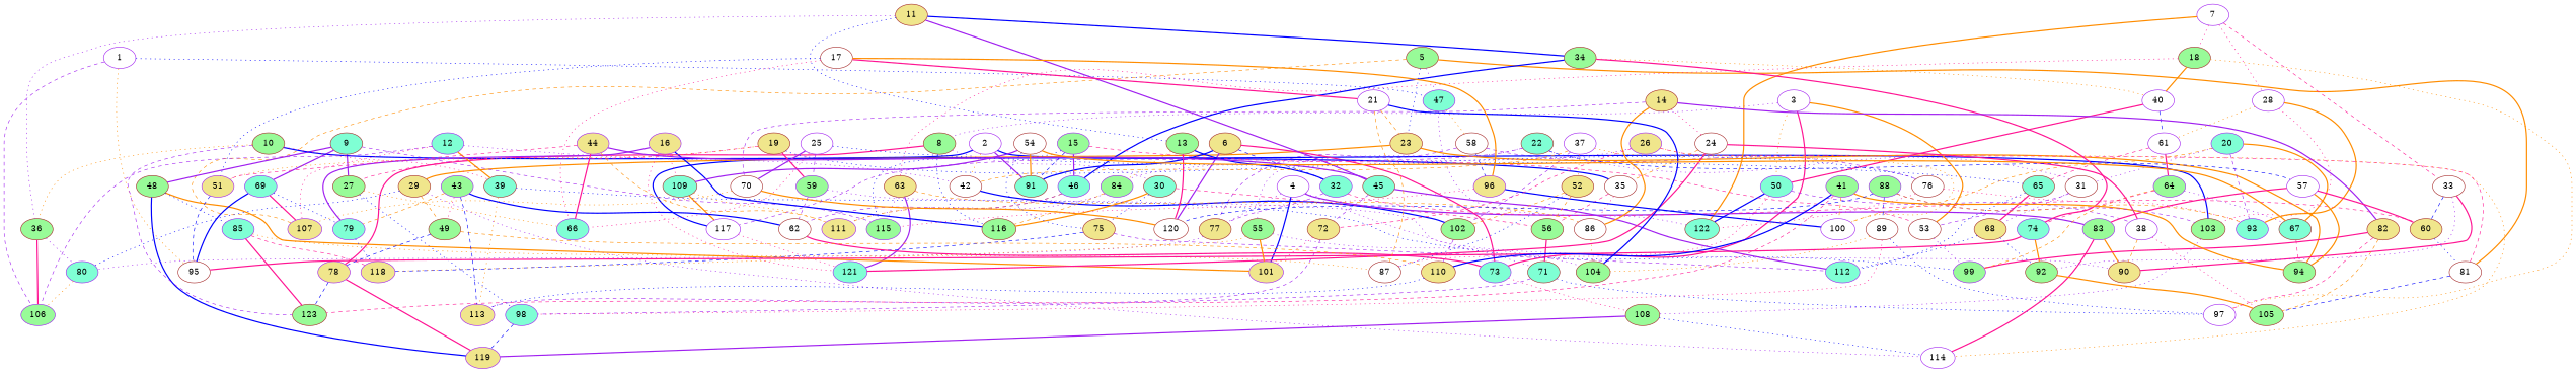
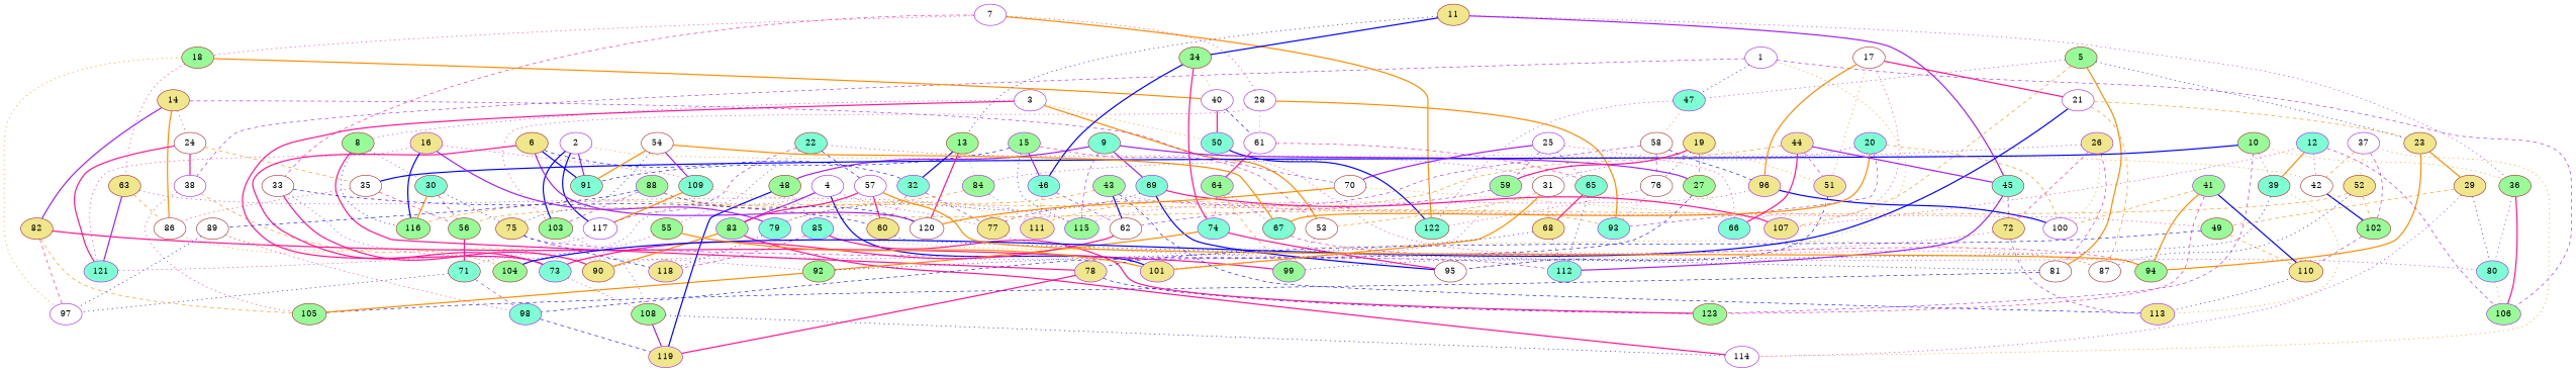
  graph {
    node [color=brown fillcolor=white style=filled]
    edge [color=darkorange style=dotted]
    1 [color=purple]
    38 [color=purple]
    47 [color=purple fillcolor=aquamarine]
    95
    106 [color=purple fillcolor=palegreen]
    90 [fillcolor=khaki]
    105 [fillcolor=palegreen]
    122 [fillcolor=aquamarine]
    58
    2 [color=purple]
    42
    91 [fillcolor=aquamarine]
    103 [fillcolor=palegreen]
    117 [color=purple]
    102 [fillcolor=palegreen]
    108 [fillcolor=palegreen]
    121 [color=purple fillcolor=aquamarine]
    3 [color=purple]
    8 [fillcolor=palegreen]
    50 [color=purple fillcolor=aquamarine]
    53
    73 [color=purple fillcolor=aquamarine]
    30 [fillcolor=aquamarine]
    78 [color=purple fillcolor=khaki]
    116 [fillcolor=palegreen]
    87
    99 [color=purple fillcolor=palegreen]
    4 [color=purple]
    71 [fillcolor=aquamarine]
    77 [fillcolor=khaki]
    83 [color=purple fillcolor=palegreen]
    101 [color=purple fillcolor=khaki]
    97 [color=purple]
    98 [color=purple fillcolor=aquamarine]
    80 [color=purple fillcolor=aquamarine]
    114 [color=purple]
    5 [fillcolor=palegreen]
    23 [fillcolor=khaki]
    81
    107 [color=purple fillcolor=khaki]
    29 [fillcolor=khaki]
    94 [fillcolor=palegreen]
    6 [fillcolor=khaki]
    32 [color=purple fillcolor=aquamarine]
    120
    60 [fillcolor=khaki]
    7 [color=purple]
    18 [fillcolor=palegreen]
    28 [color=purple]
    33
    40 [color=purple]
    63 [fillcolor=khaki]
    93 [color=purple fillcolor=aquamarine]
    61 [color=purple]
    92 [fillcolor=palegreen]
    56 [fillcolor=palegreen]
    75 [fillcolor=khaki]
    123 [fillcolor=palegreen]
    119 [color=purple fillcolor=khaki]
    9 [fillcolor=aquamarine]
    27 [fillcolor=palegreen]
    48 [fillcolor=palegreen]
    69 [color=purple fillcolor=aquamarine]
    115 [color=purple fillcolor=palegreen]
    66 [color=purple fillcolor=aquamarine]
    85 [color=purple fillcolor=aquamarine]
    79 [color=purple fillcolor=aquamarine]
    10 [fillcolor=palegreen]
    35
    36 [fillcolor=palegreen]
    39 [fillcolor=aquamarine]
    86
    113 [color=purple fillcolor=khaki]
    11 [fillcolor=khaki]
    13 [fillcolor=palegreen]
    34 [fillcolor=palegreen]
    45 [fillcolor=aquamarine]
    84 [color=purple fillcolor=palegreen]
    46 [color=purple fillcolor=aquamarine]
    74 [color=purple fillcolor=aquamarine]
    72 [fillcolor=khaki]
    112 [color=purple fillcolor=aquamarine]
    12 [color=purple fillcolor=aquamarine]
    111 [color=purple fillcolor=khaki]
    14 [fillcolor=khaki]
    24
    70
    82 [fillcolor=khaki]
    104 [fillcolor=palegreen]
    15 [color=purple fillcolor=palegreen]
    62
    16 [color=purple fillcolor=khaki]
    109 [fillcolor=aquamarine]
    118 [color=purple fillcolor=khaki]
    21 [color=purple]
    17
    51 [color=purple fillcolor=khaki]
    96 [color=purple fillcolor=khaki]
    100 [color=purple]
    19 [fillcolor=khaki]
    59 [color=purple fillcolor=palegreen]
    76
    20 [color=purple fillcolor=aquamarine]
    31
    67 [fillcolor=aquamarine]
    68 [fillcolor=khaki]
    22 [fillcolor=aquamarine]
    55 [fillcolor=palegreen]
    57 [color=purple]
    49 [fillcolor=palegreen]
    25 [color=purple]
    65 [fillcolor=aquamarine]
    26 [color=purple fillcolor=khaki]
    64 [color=purple fillcolor=palegreen]
    110 [fillcolor=khaki]
    37 [color=purple]
    52 [fillcolor=khaki]
    41 [color=purple fillcolor=palegreen]
    43 [color=purple fillcolor=palegreen]
    44 [color=purple fillcolor=khaki]
    54
    88 [color=purple fillcolor=palegreen]
    89
-   50 -- 38 [color=purple style=dashed]
+   1 -- 38 [color=purple style=dashed]
    1 -- 47 [color=blue]
    1 -- 95
    1 -- 106 [color=purple style=dashed]
    38 -- 90 [style=dashed]
    38 -- 105 [color=deeppink]
    47 -- 122 [color=purple]
    47 -- 58
    58 -- 77 [color=purple style=dashed]
    58 -- 96 [color=blue style=dashed]
    58 -- 76 [color=purple style=dashed]
    2 -- 42
    2 -- 91 [color=purple style=bold]
    2 -- 103 [color=blue style=bold]
    2 -- 117 [color=blue style=bold]
    42 -- 102 [color=blue style=bold]
    103 -- 108 [color=purple]
    117 -- 121 [color=deeppink]
    102 -- 110 [color=purple style=dashed]
    108 -- 114 [color=blue]
    108 -- 119 [color=purple style=bold]
    3 -- 8 [color=purple]
    3 -- 50
    3 -- 53 [style=bold]
    3 -- 73 [color=deeppink style=bold]
    8 -- 30 [color=purple]
    8 -- 78 [color=deeppink style=bold]
    8 -- 116 [color=blue]
    50 -- 122 [color=blue style=bold]
    50 -- 87 [color=deeppink]
    53 -- 99 [color=purple]
    73 -- 108 [color=deeppink]
    30 -- 116 [style=bold]
    30 -- 56 [color=deeppink style=dashed]
    30 -- 75 [color=blue]
    78 -- 123 [color=blue style=dashed]
    78 -- 119 [color=deeppink style=bold]
    4 -- 71 [color=purple]
    4 -- 77 [color=purple]
    4 -- 83 [color=purple style=bold]
    4 -- 101 [color=blue style=bold]
    71 -- 97 [color=blue]
    71 -- 98 [color=purple style=dashed]
    77 -- 80 [color=purple]
    83 -- 90 [style=bold]
    83 -- 114 [color=deeppink style=bold]
    98 -- 119 [color=blue style=dashed]
    80 -- 106
    5 -- 47 [color=purple]
    5 -- 23 [color=blue]
    5 -- 81 [style=bold]
    5 -- 107 [style=dashed]
    23 -- 29 [style=bold]
    23 -- 94 [style=bold]
    81 -- 105 [color=blue style=dashed]
    29 -- 80 [color=blue]
    29 -- 114 [color=purple]
    29 -- 49 [style=dashed]
    6 -- 91 [color=blue style=bold]
    6 -- 73 [color=deeppink style=bold]
    6 -- 32 [color=blue style=dashed]
    6 -- 120 [color=purple style=bold]
    32 -- 77 [color=purple style=dashed]
    32 -- 60 [color=deeppink style=dashed]
    60 -- 81 [color=blue]
    7 -- 122 [style=bold]
    7 -- 18 [color=deeppink]
    7 -- 28 [color=deeppink]
    7 -- 33 [color=deeppink style=dashed]
    18 -- 97
    18 -- 40 [style=bold]
    18 -- 63 [color=deeppink]
    28 -- 103 [color=deeppink]
    28 -- 93 [style=bold]
    28 -- 61
    33 -- 90 [color=deeppink style=bold]
    33 -- 60 [color=blue style=dashed]
    33 -- 92 [color=purple]
    40 -- 50 [color=deeppink style=bold]
    40 -- 61 [color=blue style=dashed]
    63 -- 121 [color=purple style=bold]
    63 -- 115 [color=purple]
    63 -- 86 [style=dashed]
    61 -- 65 [color=deeppink style=dashed]
    61 -- 64 [color=deeppink style=bold]
    92 -- 105 [style=bold]
    56 -- 71 [color=deeppink style=bold]
    75 -- 112 [color=purple style=dashed]
    75 -- 118 [color=blue style=dashed]
    9 -- 27 [color=purple style=bold]
    9 -- 48 [color=purple style=bold]
    9 -- 69 [color=purple style=bold]
    9 -- 115 [color=purple style=dashed]
-   27 -- 98 [color=blue]
+   27 -- 98 [color=blue style=dashed]
    27 -- 66
-   48 -- 101 [style=bold]
+   31 -- 101 [style=bold]
    48 -- 119 [color=blue style=bold]
    48 -- 85 [color=blue]
    69 -- 95 [color=blue style=bold]
    69 -- 107 [color=deeppink style=bold]
    69 -- 79 [color=blue]
    85 -- 87
    85 -- 123 [color=deeppink style=bold]
    85 -- 118 [color=deeppink style=dashed]
    79 -- 118 [color=blue]
    10 -- 123 [color=purple style=dashed]
    10 -- 35 [color=blue style=bold]
    10 -- 36
    10 -- 39 [color=deeppink]
    35 -- 56 [color=deeppink style=dashed]
    35 -- 86 [color=deeppink]
    36 -- 106 [color=deeppink style=bold]
    36 -- 80 [color=purple]
    39 -- 99 [color=blue]
    39 -- 113
    86 -- 104
    11 -- 36 [color=purple]
    11 -- 13 [color=blue]
    11 -- 34 [color=blue style=bold]
    11 -- 45 [color=purple style=bold]
    13 -- 32 [color=blue style=bold]
    13 -- 120 [color=deeppink style=bold]
    13 -- 84
    34 -- 40
    34 -- 46 [color=blue style=bold]
    34 -- 74 [color=deeppink style=bold]
    45 -- 72 [color=purple style=dashed]
    45 -- 112 [color=purple style=bold]
    84 -- 116 [style=dashed]
    84 -- 111 [color=purple]
    46 -- 111 [style=dashed]
    46 -- 62 [color=purple style=dashed]
    74 -- 95 [color=deeppink style=bold]
    74 -- 92 [style=bold]
    72 -- 101 [color=deeppink]
    72 -- 113 [color=purple style=dashed]
    12 -- 106 [color=purple style=dashed]
    12 -- 42 [color=purple]
    12 -- 107 [color=deeppink]
    12 -- 39 [style=bold]
    14 -- 86 [style=bold]
    14 -- 24 [color=deeppink]
    14 -- 70 [color=purple style=dashed]
    14 -- 82 [color=purple style=bold]
    24 -- 38 [color=deeppink style=bold]
    24 -- 121 [color=deeppink style=bold]
    24 -- 35 [style=dashed]
    70 -- 107
    70 -- 120 [style=bold]
    82 -- 105 [style=dashed]
    82 -- 99 [color=deeppink style=bold]
    82 -- 97 [color=deeppink style=dashed]
    15 -- 91 [color=blue style=dashed]
    15 -- 53 [color=deeppink style=dashed]
    15 -- 115 [color=blue]
    15 -- 46 [color=purple style=bold]
    62 -- 73 [color=deeppink style=bold]
    16 -- 121 [color=deeppink]
    16 -- 116 [color=blue style=bold]
    16 -- 79 [color=purple style=bold]
    16 -- 109 [color=deeppink]
    109 -- 117 [style=bold]
    109 -- 111
    21 -- 87 [style=dashed]
    21 -- 23 [style=dashed]
    21 -- 104 [color=blue style=bold]
    17 -- 66 [color=deeppink]
    17 -- 21 [color=deeppink style=bold]
-   17 -- 51 [color=blue]
+   17 -- 51
    17 -- 96 [style=bold]
    51 -- 95 [color=blue style=dashed]
    96 -- 115 [color=deeppink]
    96 -- 100 [color=blue style=bold]
    19 -- 27 [color=deeppink style=dashed]
    19 -- 51
    19 -- 59 [color=deeppink style=bold]
    19 -- 76 [color=blue]
    59 -- 90 [color=purple]
    59 -- 62 [color=purple style=dashed]
    76 -- 122 [color=deeppink]
    76 -- 93 [color=deeppink]
    20 -- 93 [color=purple style=dashed]
    20 -- 100 [style=dashed]
    20 -- 31 [color=purple]
    20 -- 67 [style=bold]
-   31 -- 53 [color=purple style=dashed]
+   31 -- 53 [style=dashed]
    31 -- 68 [color=purple]
    67 -- 94 [color=deeppink style=dashed]
    68 -- 92 [color=blue]
    68 -- 112 [color=blue]
    22 -- 117 [color=purple style=dashed]
    22 -- 31 [color=purple]
    22 -- 55 [color=purple]
    22 -- 57 [color=blue style=dashed]
    55 -- 101 [style=bold]
    55 -- 104 [color=purple]
    55 -- 118
    57 -- 83 [color=deeppink style=bold]
    57 -- 94 [style=bold]
    57 -- 60 [color=deeppink style=bold]
    49 -- 78 [color=blue style=dashed]
    49 -- 110 [style=dashed]
    25 -- 66 [color=deeppink]
    25 -- 70 [color=purple style=bold]
    25 -- 59 [color=purple style=dashed]
    25 -- 65 [color=blue]
    65 -- 112 [color=blue]
    65 -- 68 [color=deeppink style=bold]
    26 -- 81 [color=deeppink style=dashed]
    26 -- 84 [color=purple]
    26 -- 72 [color=deeppink style=dashed]
    26 -- 100
    64 -- 99 [style=dashed]
    64 -- 74 [color=deeppink style=dashed]
    64 -- 67 [color=purple]
    110 -- 113 [color=blue]
    37 -- 42 [style=dashed]
    37 -- 102 [color=purple style=dashed]
    37 -- 114
    37 -- 52
    52 -- 102 [style=dashed]
    52 -- 87 [color=blue]
    52 -- 56 [style=dashed]
    41 -- 94 [style=bold]
    41 -- 123 [color=deeppink style=dashed]
    41 -- 100 [style=dashed]
    41 -- 110 [color=blue style=bold]
    43 -- 79 [style=dashed]
    43 -- 113 [color=blue style=dashed]
    43 -- 62 [color=blue style=bold]
    43 -- 49 [color=deeppink]
    44 -- 66 [color=deeppink style=bold]
    44 -- 45 [color=purple style=bold]
    44 -- 111 [style=dashed]
    44 -- 51 [color=deeppink style=dashed]
    54 -- 91 [style=bold]
    54 -- 75 [color=blue]
    54 -- 109 [color=purple style=bold]
    54 -- 67 [style=bold]
    88 -- 103 [color=purple style=dashed]
    88 -- 120 [color=blue style=dashed]
    88 -- 93 [style=dashed]
    88 -- 89 [color=blue style=dashed]
    89 -- 97 [color=blue]
    89 -- 98 [color=deeppink]
    89 -- 104
  }
